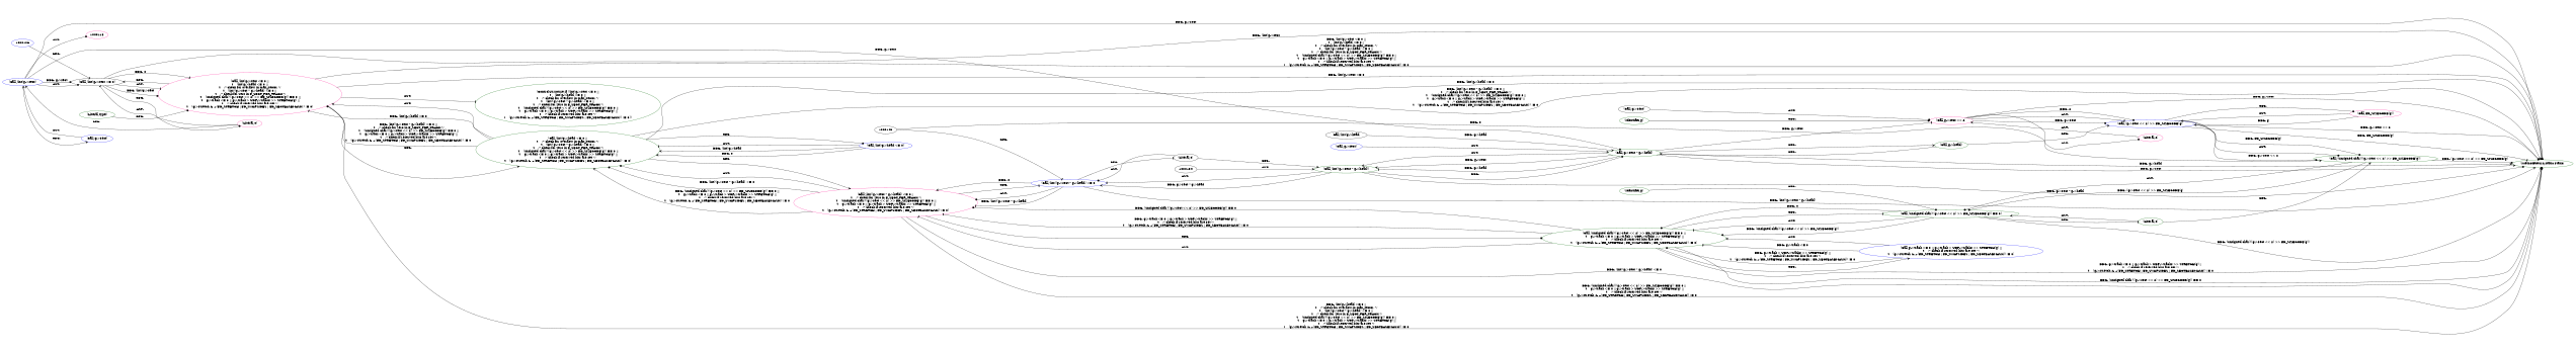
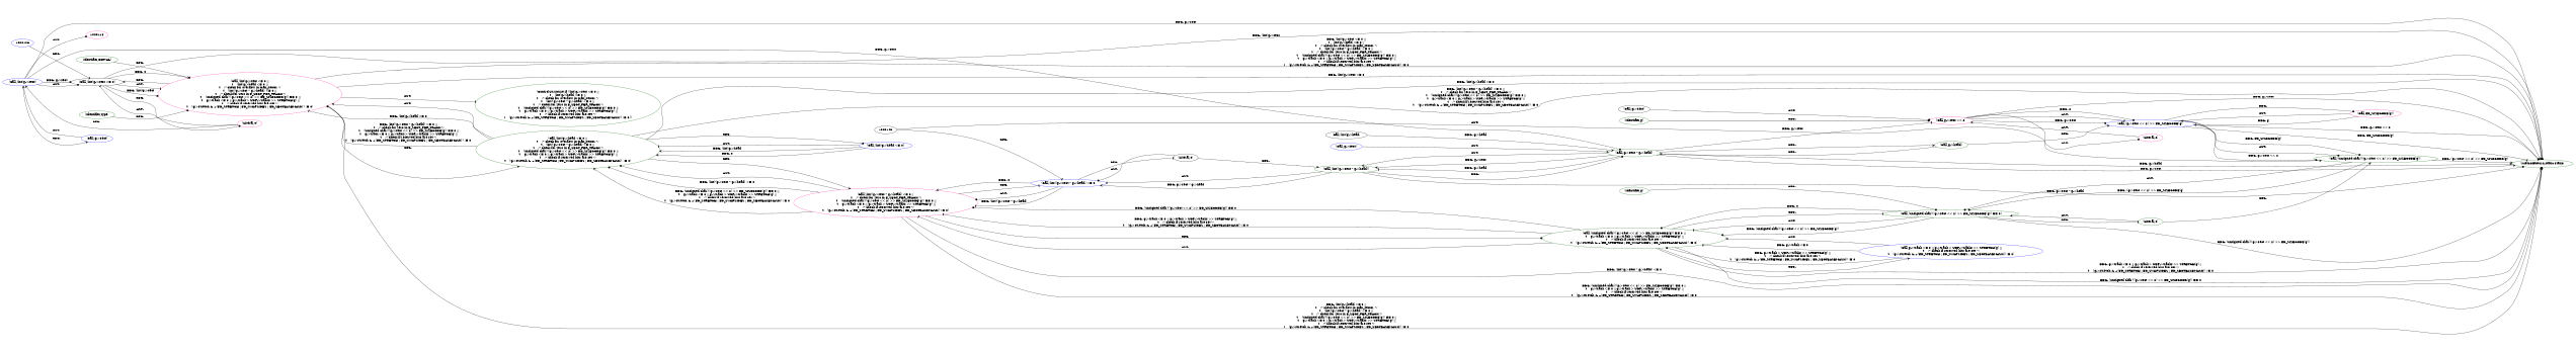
  digraph {
    rankdir=LR
    node [color=darkgreen]
    edge [arrowhead=dot]
    n1 [color=blue label="(Call,(int)g->sect)"]
    n2 [color=black label="(Call,(int)g->sect <= 0)"]
    n3 [label="(Call,g->sect * g->head)"]
    n4 [label="(MethodReturn,static static)"]
    n5 [color=blue label="(Call,g->sect)"]
    1000118 [color=deeppink]
    n7 [color=deeppink label="(Call,(int)g->sect <= 0 ||\n\t    (int)g->head <= 0 ||\n\t    /* check for overflow in max_sector */\n\t    (int)(g->sect * g->head) <= 0 ||\n \t    /* check for zero in F_SECT_PER_TRACK */\n \t    (unsigned char)((g->sect << 2) >> FD_SIZECODE(g)) == 0 ||\n \t    g->track <= 0 || g->track > UDP->tracks >> STRETCH(g) ||\n\t    /* check if reserved bits are set */\n\t    (g->stretch & ~(FD_STRETCH | FD_SWAPSIDES | FD_SECTBASEMASK)) != 0)"]
    n8 [color=deeppink label="(Literal,0)"]
    n9 [label="(Call,(int)(g->sect * g->head))"]
    n10 [color=deeppink label="(Call,g->sect << 2)"]
    n11 [label="(Call,g->head)"]
    n12 [label="(Call,(int)g->head <= 0 ||\n\t    /* check for overflow in max_sector */\n\t    (int)(g->sect * g->head) <= 0 ||\n \t    /* check for zero in F_SECT_PER_TRACK */\n \t    (unsigned char)((g->sect << 2) >> FD_SIZECODE(g)) == 0 ||\n \t    g->track <= 0 || g->track > UDP->tracks >> STRETCH(g) ||\n\t    /* check if reserved bits are set */\n\t    (g->stretch & ~(FD_STRETCH | FD_SWAPSIDES | FD_SECTBASEMASK)) != 0)"]
    n13 [label="(ControlStructure,if ((int)g->sect <= 0 ||\n\t    (int)g->head <= 0 ||\n\t    /* check for overflow in max_sector */\n\t    (int)(g->sect * g->head) <= 0 ||\n \t    /* check for zero in F_SECT_PER_TRACK */\n \t    (unsigned char)((g->sect << 2) >> FD_SIZECODE(g)) == 0 ||\n \t    g->track <= 0 || g->track > UDP->tracks >> STRETCH(g) ||\n\t    /* check if reserved bits are set */\n\t    (g->stretch & ~(FD_STRETCH | FD_SWAPSIDES | FD_SECTBASEMASK)) != 0))"]
    n14 [color=deeppink label="(Call,(int)(g->sect * g->head) <= 0 ||\n \t    /* check for zero in F_SECT_PER_TRACK */\n \t    (unsigned char)((g->sect << 2) >> FD_SIZECODE(g)) == 0 ||\n \t    g->track <= 0 || g->track > UDP->tracks >> STRETCH(g) ||\n\t    /* check if reserved bits are set */\n\t    (g->stretch & ~(FD_STRETCH | FD_SWAPSIDES | FD_SECTBASEMASK)) != 0)"]
    n15 [color=blue label="(Call,(int)g->head <= 0)"]
    n16 [color=blue label="(Call,(int)(g->sect * g->head) <= 0)"]
    n17 [color=blue label="(Call,(g->sect << 2) >> FD_SIZECODE(g))"]
    n18 [color=deeppink label="(Literal,2)"]
    n19 [color=black label="(Literal,0)"]
    n20 [label="(Call,(unsigned char)((g->sect << 2) >> FD_SIZECODE(g)) == 0 ||\n \t    g->track <= 0 || g->track > UDP->tracks >> STRETCH(g) ||\n\t    /* check if reserved bits are set */\n\t    (g->stretch & ~(FD_STRETCH | FD_SWAPSIDES | FD_SECTBASEMASK)) != 0)"]
    n21 [label="(Call,(unsigned char)((g->sect << 2) >> FD_SIZECODE(g)) == 0)"]
    n22 [color=blue label="(Call,g->track <= 0 || g->track > UDP->tracks >> STRETCH(g) ||\n\t    /* check if reserved bits are set */\n\t    (g->stretch & ~(FD_STRETCH | FD_SWAPSIDES | FD_SECTBASEMASK)) != 0)"]
    n23 [label="(Call,(unsigned char)((g->sect << 2) >> FD_SIZECODE(g)))"]
    n24 [color=deeppink label="(Call,FD_SIZECODE(g))"]
    n25 [label="(Literal,0)"]
    n26 [color=black label="(Call,g->sect)"]
-   n27 [label="(Literal,type)"]
+   n27 [label="(Identifier,type)"]
    n28 [color=black label="(Call,(int)g->head)"]
    n29 [label="(Identifier,g)"]
    n30 [color=blue label="(Call,g->sect)"]
+   n31 [label="(Identifier,EINVAL)"]
    n32 [label="(Identifier,g)"]
    1000126 [color=blue]
-   1000134 [color=black]
    1000146 [color=black]
    n1 -> n2 [label="AST: "]
    n1 -> n2 [label="DDG: g->sect"]
    n1 -> n3 [label="DDG: g->sect"]
    n1 -> n4 [arrowhead=tee label="DDG: g->sect"]
    n1 -> n5 [arrowhead=vee label="CFG: "]
    n1 -> 1000118 [label="AST: "]
    n2 -> n4 [label="DDG: (int)g->sect"]
    n2 -> n7 [arrowhead=tee label="AST: "]
    n2 -> n7 [label="DDG: (int)g->sect"]
    n2 -> n7 [arrowhead=tee label="DDG: 0"]
    n2 -> n8 [label="CFG: "]
    n3 -> n4 [arrowhead=vee label="DDG: g->head"]
    n3 -> n4 [arrowhead=vee label="DDG: g->sect"]
    n3 -> n9 [arrowhead=vee label="AST: "]
    n3 -> n9 [arrowhead=vee label="DDG: g->sect"]
    n3 -> n9 [arrowhead=tee label="DDG: g->head"]
    n3 -> n10 [arrowhead=tee label="DDG: g->sect"]
    n3 -> n11 [arrowhead=vee label="CFG: "]
    n5 -> n1 [arrowhead=vee label="AST: "]
    n7 -> n2 [arrowhead=vee label="CFG: "]
    n7 -> n4 [label="DDG: (int)g->head <= 0 ||\n\t    /* check for overflow in max_sector */\n\t    (int)(g->sect * g->head) <= 0 ||\n \t    /* check for zero in F_SECT_PER_TRACK */\n \t    (unsigned char)((g->sect << 2) >> FD_SIZECODE(g)) == 0 ||\n \t    g->track <= 0 || g->track > UDP->tracks >> STRETCH(g) ||\n\t    /* check if reserved bits are set */\n\t    (g->stretch & ~(FD_STRETCH | FD_SWAPSIDES | FD_SECTBASEMASK)) != 0"]
    n7 -> n4 [arrowhead=tee label="DDG: (int)g->sect <= 0 ||\n\t    (int)g->head <= 0 ||\n\t    /* check for overflow in max_sector */\n\t    (int)(g->sect * g->head) <= 0 ||\n \t    /* check for zero in F_SECT_PER_TRACK */\n \t    (unsigned char)((g->sect << 2) >> FD_SIZECODE(g)) == 0 ||\n \t    g->track <= 0 || g->track > UDP->tracks >> STRETCH(g) ||\n\t    /* check if reserved bits are set */\n\t    (g->stretch & ~(FD_STRETCH | FD_SWAPSIDES | FD_SECTBASEMASK)) != 0"]
    n7 -> n4 [label="DDG: (int)g->sect <= 0"]
    n7 -> n12 [arrowhead=vee label="CFG: "]
    n7 -> n13 [arrowhead=tee label="AST: "]
    n8 -> n1 [arrowhead=vee label="CFG: "]
    n8 -> n2 [arrowhead=tee label="AST: "]
    n9 -> n3 [label="DDG: "]
    n9 -> n4 [label="DDG: g->sect * g->head"]
    n9 -> n16 [arrowhead=tee label="AST: "]
    n9 -> n16 [arrowhead=vee label="DDG: g->sect * g->head"]
    n10 -> n4 [arrowhead=tee label="DDG: g->sect"]
    n10 -> n17 [arrowhead=tee label="AST: "]
    n10 -> n17 [label="DDG: g->sect"]
    n10 -> n17 [label="DDG: 2"]
    n10 -> n18 [label="AST: "]
    n11 -> n3 [arrowhead=vee label="CFG: "]
    n11 -> n17 [arrowhead=vee label="CFG: "]
    n12 -> n4 [arrowhead=vee label="DDG: (int)g->head <= 0"]
    n12 -> n4 [arrowhead=vee label="DDG: (int)(g->sect * g->head) <= 0 ||\n \t    /* check for zero in F_SECT_PER_TRACK */\n \t    (unsigned char)((g->sect << 2) >> FD_SIZECODE(g)) == 0 ||\n \t    g->track <= 0 || g->track > UDP->tracks >> STRETCH(g) ||\n\t    /* check if reserved bits are set */\n\t    (g->stretch & ~(FD_STRETCH | FD_SWAPSIDES | FD_SECTBASEMASK)) != 0"]
    n12 -> n7 [arrowhead=vee label="AST: "]
    n12 -> n7 [arrowhead=tee label="DDG: (int)g->head <= 0"]
    n12 -> n7 [label="DDG: (int)(g->sect * g->head) <= 0 ||\n \t    /* check for zero in F_SECT_PER_TRACK */\n \t    (unsigned char)((g->sect << 2) >> FD_SIZECODE(g)) == 0 ||\n \t    g->track <= 0 || g->track > UDP->tracks >> STRETCH(g) ||\n\t    /* check if reserved bits are set */\n\t    (g->stretch & ~(FD_STRETCH | FD_SWAPSIDES | FD_SECTBASEMASK)) != 0"]
    n12 -> n14 [arrowhead=vee label="CFG: "]
    n12 -> n15 [label="CFG: "]
    n14 -> n4 [label="DDG: (int)(g->sect * g->head) <= 0"]
    n14 -> n4 [label="DDG: (unsigned char)((g->sect << 2) >> FD_SIZECODE(g)) == 0 ||\n \t    g->track <= 0 || g->track > UDP->tracks >> STRETCH(g) ||\n\t    /* check if reserved bits are set */\n\t    (g->stretch & ~(FD_STRETCH | FD_SWAPSIDES | FD_SECTBASEMASK)) != 0"]
    n14 -> n12 [label="AST: "]
    n14 -> n12 [label="DDG: (int)(g->sect * g->head) <= 0"]
    n14 -> n12 [arrowhead=vee label="DDG: (unsigned char)((g->sect << 2) >> FD_SIZECODE(g)) == 0 ||\n \t    g->track <= 0 || g->track > UDP->tracks >> STRETCH(g) ||\n\t    /* check if reserved bits are set */\n\t    (g->stretch & ~(FD_STRETCH | FD_SWAPSIDES | FD_SECTBASEMASK)) != 0"]
    n14 -> n16 [arrowhead=tee label="CFG: "]
    n14 -> n20 [label="CFG: "]
    n15 -> n12 [arrowhead=tee label="AST: "]
    n15 -> n12 [arrowhead=vee label="DDG: (int)g->head"]
    n15 -> n12 [arrowhead=vee label="DDG: 0"]
-   n16 -> n4 [arrowhead=vee label="DDG: (int)(g->sect * g->head)"]
    n16 -> n14 [label="AST: "]
    n16 -> n14 [arrowhead=tee label="DDG: (int)(g->sect * g->head)"]
    n16 -> n14 [arrowhead=vee label="DDG: 0"]
    n16 -> n19 [arrowhead=tee label="CFG: "]
    n17 -> n4 [label="DDG: g->sect << 2"]
    n17 -> n4 [arrowhead=tee label="DDG: FD_SIZECODE(g)"]
    n17 -> n23 [label="AST: "]
    n17 -> n23 [label="DDG: g->sect << 2"]
    n17 -> n23 [label="DDG: FD_SIZECODE(g)"]
-   n17 -> n24 [label="CFG: "]
+   n17 -> n24 [label="DDG: "]
    n18 -> n10 [arrowhead=vee label="AST: "]
    n19 -> n9 [arrowhead=vee label="CFG: "]
    n19 -> n16 [label="AST: "]
    n20 -> n4 [arrowhead=tee label="DDG: (unsigned char)((g->sect << 2) >> FD_SIZECODE(g)) == 0"]
    n20 -> n4 [label="DDG: g->track <= 0 || g->track > UDP->tracks >> STRETCH(g) ||\n\t    /* check if reserved bits are set */\n\t    (g->stretch & ~(FD_STRETCH | FD_SWAPSIDES | FD_SECTBASEMASK)) != 0"]
    n20 -> n14 [arrowhead=tee label="AST: "]
    n20 -> n14 [label="DDG: (unsigned char)((g->sect << 2) >> FD_SIZECODE(g)) == 0"]
    n20 -> n14 [arrowhead=tee label="DDG: g->track <= 0 || g->track > UDP->tracks >> STRETCH(g) ||\n\t    /* check if reserved bits are set */\n\t    (g->stretch & ~(FD_STRETCH | FD_SWAPSIDES | FD_SECTBASEMASK)) != 0"]
    n20 -> n21 [arrowhead=tee label="CFG: "]
    n20 -> n22 [arrowhead=vee label="CFG: "]
    n21 -> n4 [arrowhead=vee label="DDG: (unsigned char)((g->sect << 2) >> FD_SIZECODE(g))"]
    n21 -> n20 [arrowhead=tee label="AST: "]
    n21 -> n20 [label="DDG: (unsigned char)((g->sect << 2) >> FD_SIZECODE(g))"]
    n21 -> n20 [label="DDG: 0"]
    n21 -> n25 [arrowhead=tee label="CFG: "]
    n22 -> n20 [arrowhead=vee label="AST: "]
    n22 -> n20 [arrowhead=tee label="DDG: g->track <= 0"]
    n22 -> n20 [label="DDG: g->track > UDP->tracks >> STRETCH(g) ||\n\t    /* check if reserved bits are set */\n\t    (g->stretch & ~(FD_STRETCH | FD_SWAPSIDES | FD_SECTBASEMASK)) != 0"]
-   n23 -> n4 [label="DDG: (g->sect << 2) >> FD_SIZECODE(g)"]
+   n23 -> n4 [arrowhead=vee label="DDG: (g->sect << 2) >> FD_SIZECODE(g)"]
    n23 -> n21 [label="AST: "]
    n23 -> n21 [label="DDG: (g->sect << 2) >> FD_SIZECODE(g)"]
    n24 -> n17 [arrowhead=vee label="AST: "]
    n24 -> n17 [arrowhead=vee label="DDG: g"]
    n25 -> n21 [arrowhead=vee label="AST: "]
    n25 -> n23 [arrowhead=vee label="CFG: "]
    n26 -> n10 [label="AST: "]
    n27 -> n7 [label="CFG: "]
    n28 -> n3 [arrowhead=vee label="DDG: g->head"]
    n29 -> n21 [label="CFG: "]
    n30 -> n3 [arrowhead=vee label="AST: "]
+   n31 -> n7 [arrowhead=vee label="CFG: "]
    n32 -> n10 [label="CFG: "]
    1000126 -> n2 [arrowhead=tee label="CFG: "]
-   1000134 -> n9 [arrowhead=vee label="AST: "]
    1000146 -> n16 [arrowhead=tee label="CFG: "]
-   1000146 -> n23 [arrowhead=vee label="DDG: 0"]
+   1000146 -> n23 [arrowhead=vee label="AST: "]
  }
